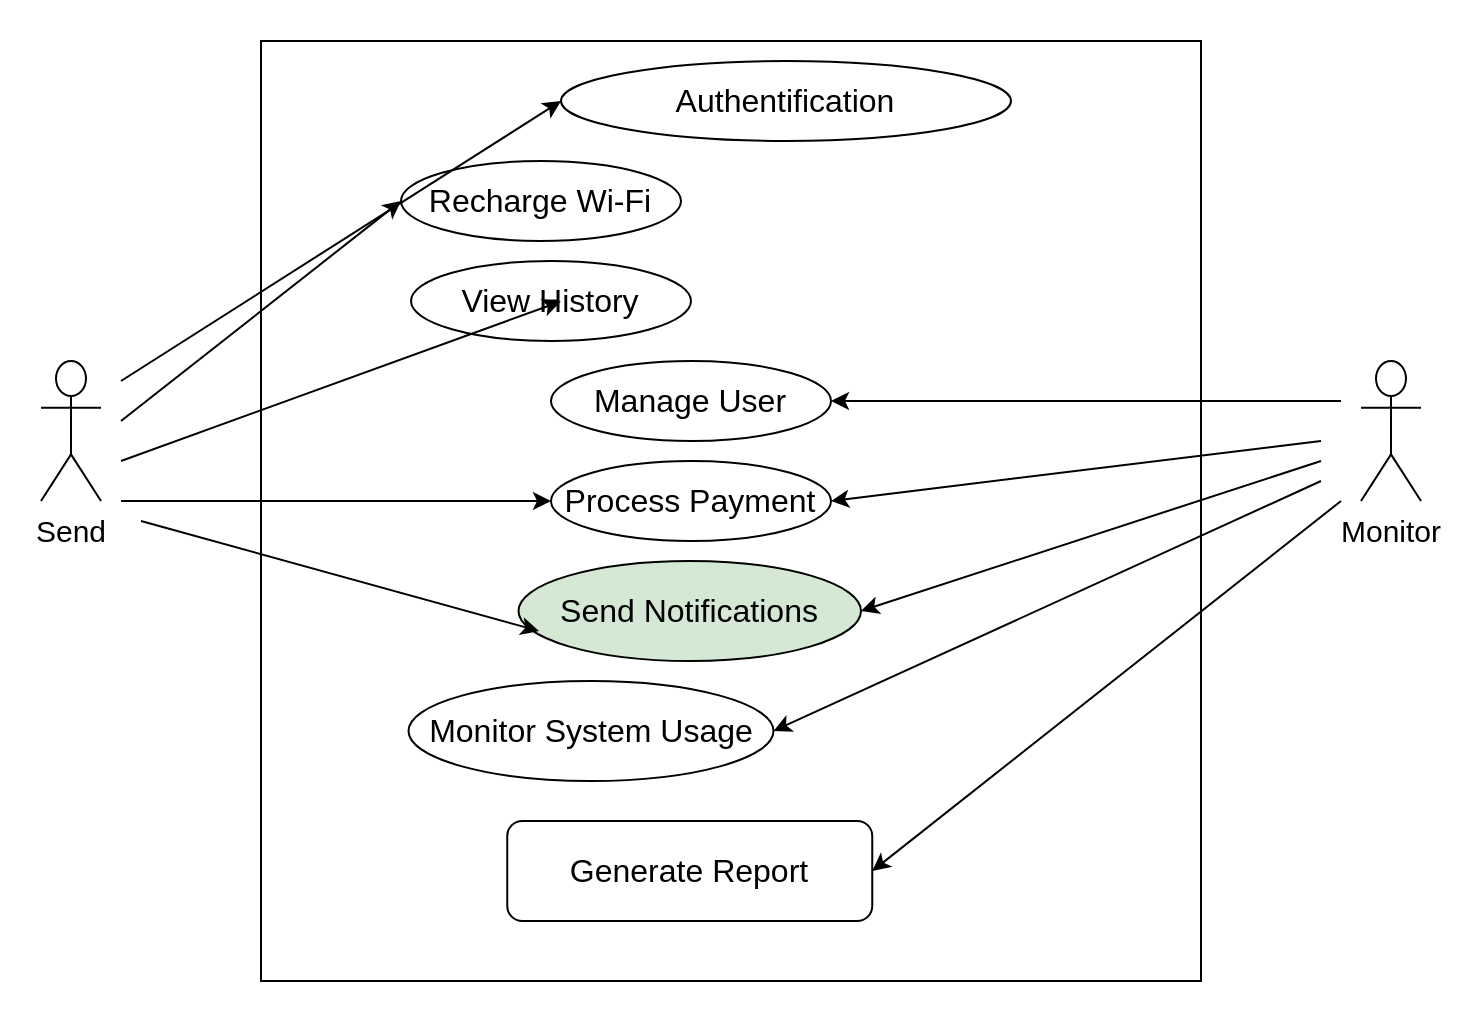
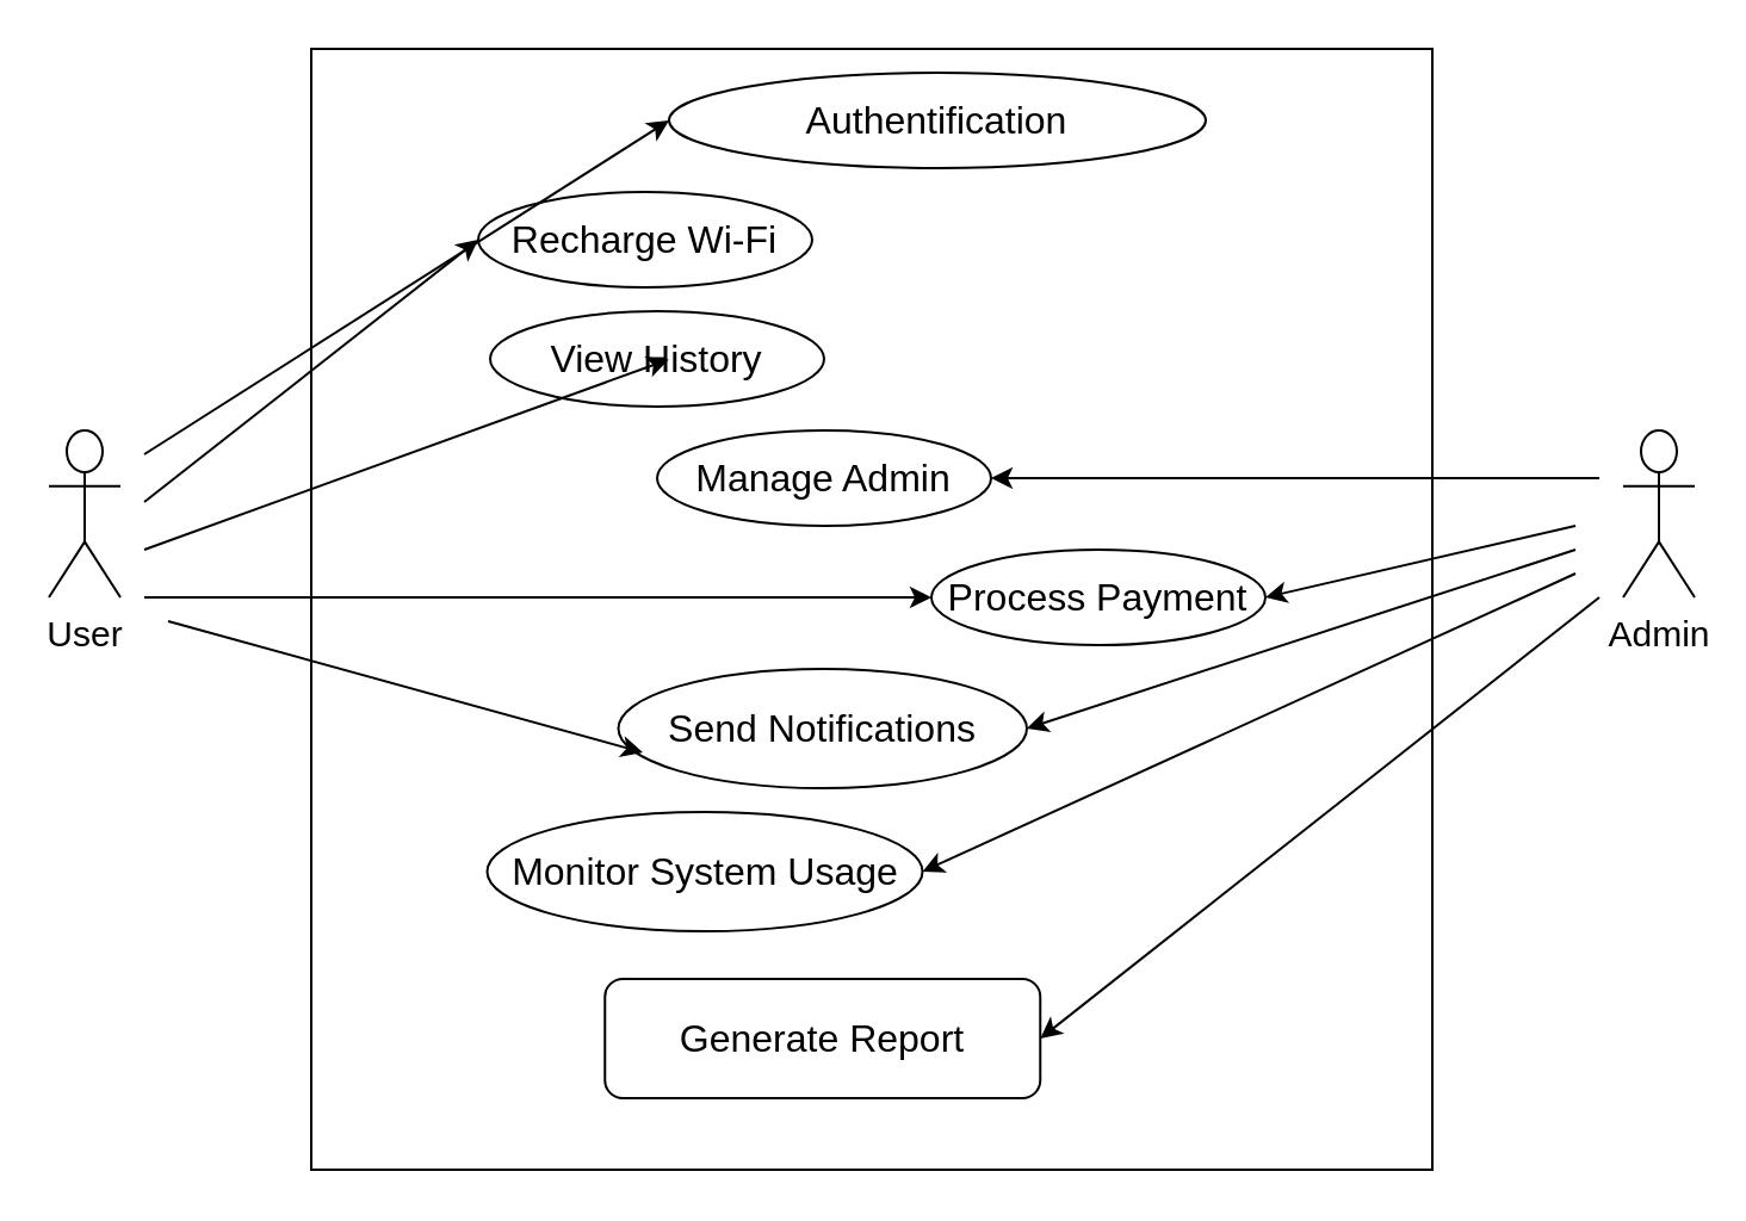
  <mxCell id="0" />
  <mxCell id="1" parent="0" />
- <mxCell id="2" value="&lt;font style=&quot;font-size: 15px;&quot;&gt;Send&lt;/font&gt;" style="shape=umlActor;verticalLabelPosition=bottom;verticalAlign=top;html=1;outlineConnect=0;" vertex="1" parent="1"><mxGeometry x="20" y="180" width="30" height="70" as="geometry" /></mxCell>
- <mxCell id="3" value="&lt;font style=&quot;font-size: 15px;&quot;&gt;Monitor&lt;/font&gt;" style="shape=umlActor;verticalLabelPosition=bottom;verticalAlign=top;html=1;outlineConnect=0;" vertex="1" parent="1"><mxGeometry x="680" y="180" width="30" height="70" as="geometry" /></mxCell>
+ <mxCell id="2" value="&lt;font style=&quot;font-size: 15px;&quot;&gt;User&lt;/font&gt;" style="shape=umlActor;verticalLabelPosition=bottom;verticalAlign=top;html=1;outlineConnect=0;" vertex="1" parent="1"><mxGeometry x="20" y="180" width="30" height="70" as="geometry" /></mxCell>
+ <mxCell id="3" value="&lt;font style=&quot;font-size: 15px;&quot;&gt;Admin&lt;/font&gt;" style="shape=umlActor;verticalLabelPosition=bottom;verticalAlign=top;html=1;outlineConnect=0;" vertex="1" parent="1"><mxGeometry x="680" y="180" width="30" height="70" as="geometry" /></mxCell>
  <mxCell id="4" value="" style="whiteSpace=wrap;html=1;aspect=fixed;" vertex="1" parent="1"><mxGeometry x="130" y="20" width="470" height="470" as="geometry" /></mxCell>
  <mxCell id="5" value="&lt;font style=&quot;font-size: 16px;&quot;&gt;Recharge Wi-Fi&lt;/font&gt;" style="ellipse;whiteSpace=wrap;html=1;" vertex="1" parent="1"><mxGeometry x="200" y="80" width="140" height="40" as="geometry" /></mxCell>
  <mxCell id="6" value="&lt;font style=&quot;font-size: 16px;&quot;&gt;Authentification&lt;/font&gt;" style="ellipse;whiteSpace=wrap;html=1;" vertex="1" parent="1"><mxGeometry x="280" y="30" width="225" height="40" as="geometry" /></mxCell>
  <mxCell id="7" value="&lt;span style=&quot;font-size: 16px;&quot;&gt;View History&lt;/span&gt;" style="ellipse;whiteSpace=wrap;html=1;" vertex="1" parent="1"><mxGeometry x="205" y="130" width="140" height="40" as="geometry" /></mxCell>
- <mxCell id="8" value="&lt;span style=&quot;font-size: 16px;&quot;&gt;Manage User&lt;/span&gt;" style="ellipse;whiteSpace=wrap;html=1;" vertex="1" parent="1"><mxGeometry x="275" y="180" width="140" height="40" as="geometry" /></mxCell>
+ <mxCell id="8" value="&lt;span style=&quot;font-size: 16px;&quot;&gt;Manage Admin&lt;/span&gt;" style="ellipse;whiteSpace=wrap;html=1;" vertex="1" parent="1"><mxGeometry x="275" y="180" width="140" height="40" as="geometry" /></mxCell>
  <mxCell id="9" value="&lt;span style=&quot;font-size: 16px;&quot;&gt;Monitor System Usage&lt;/span&gt;" style="ellipse;whiteSpace=wrap;html=1;" vertex="1" parent="1"><mxGeometry x="203.75" y="340" width="182.5" height="50" as="geometry" /></mxCell>
- <mxCell id="10" value="&lt;span style=&quot;font-size: 16px;&quot;&gt;Process Payment&lt;/span&gt;" style="ellipse;whiteSpace=wrap;html=1;" vertex="1" parent="1"><mxGeometry x="275" y="230" width="140" height="40" as="geometry" /></mxCell>
- <mxCell id="11" value="&lt;span style=&quot;font-size: 16px;&quot;&gt;Send Notifications&lt;/span&gt;" style="ellipse;whiteSpace=wrap;html=1;fillColor=#d5e8d4;" vertex="1" parent="1"><mxGeometry x="258.75" y="280" width="171.25" height="50" as="geometry" /></mxCell>
+ <mxCell id="10" value="&lt;span style=&quot;font-size: 16px;&quot;&gt;Process Payment&lt;/span&gt;" style="ellipse;whiteSpace=wrap;html=1;" vertex="1" parent="1"><mxGeometry x="390" y="230" width="140" height="40" as="geometry" /></mxCell>
+ <mxCell id="11" value="&lt;span style=&quot;font-size: 16px;&quot;&gt;Send Notifications&lt;/span&gt;" style="ellipse;whiteSpace=wrap;html=1;" vertex="1" parent="1"><mxGeometry x="258.75" y="280" width="171.25" height="50" as="geometry" /></mxCell>
  <mxCell id="12" value="&lt;span style=&quot;font-size: 16px;&quot;&gt;Generate Report&lt;/span&gt;" style="whiteSpace=wrap;html=1;rounded=1;" vertex="1" parent="1"><mxGeometry x="253.13" y="410" width="182.5" height="50" as="geometry" /></mxCell>
  <mxCell id="13" value="" style="endArrow=classic;html=1;rounded=0;entryX=0;entryY=0.5;entryDx=0;entryDy=0;" edge="1" parent="1" target="6"><mxGeometry width="50" height="50" relative="1" as="geometry"><mxPoint x="60" y="190" as="sourcePoint" /><mxPoint x="160" y="140" as="targetPoint" /></mxGeometry></mxCell>
  <mxCell id="14" value="" style="endArrow=classic;html=1;rounded=0;entryX=0;entryY=0.5;entryDx=0;entryDy=0;" edge="1" parent="1" target="5"><mxGeometry width="50" height="50" relative="1" as="geometry"><mxPoint x="60" y="210" as="sourcePoint" /><mxPoint x="140" y="170" as="targetPoint" /></mxGeometry></mxCell>
  <mxCell id="15" value="" style="endArrow=classic;html=1;rounded=0;entryX=0.319;entryY=0.277;entryDx=0;entryDy=0;entryPerimeter=0;" edge="1" parent="1" target="4"><mxGeometry width="50" height="50" relative="1" as="geometry"><mxPoint x="60" y="230" as="sourcePoint" /><mxPoint x="140" y="190" as="targetPoint" /></mxGeometry></mxCell>
  <mxCell id="16" value="" style="endArrow=classic;html=1;rounded=0;entryX=1;entryY=0.5;entryDx=0;entryDy=0;" edge="1" parent="1" target="10"><mxGeometry width="50" height="50" relative="1" as="geometry"><mxPoint x="660" y="220" as="sourcePoint" /><mxPoint x="430" y="260" as="targetPoint" /></mxGeometry></mxCell>
  <mxCell id="17" value="" style="endArrow=classic;html=1;rounded=0;entryX=1;entryY=0.5;entryDx=0;entryDy=0;" edge="1" parent="1"><mxGeometry width="50" height="50" relative="1" as="geometry"><mxPoint x="670" y="200" as="sourcePoint" /><mxPoint x="415" y="200" as="targetPoint" /></mxGeometry></mxCell>
  <mxCell id="18" value="" style="endArrow=classic;html=1;rounded=0;entryX=0;entryY=0.5;entryDx=0;entryDy=0;" edge="1" parent="1" target="10"><mxGeometry width="50" height="50" relative="1" as="geometry"><mxPoint x="60" y="250" as="sourcePoint" /><mxPoint x="190" y="280" as="targetPoint" /></mxGeometry></mxCell>
  <mxCell id="19" value="" style="endArrow=classic;html=1;rounded=0;entryX=1;entryY=0.5;entryDx=0;entryDy=0;" edge="1" parent="1" target="11"><mxGeometry width="50" height="50" relative="1" as="geometry"><mxPoint x="660" y="230" as="sourcePoint" /><mxPoint x="550" y="280" as="targetPoint" /></mxGeometry></mxCell>
  <mxCell id="20" value="" style="endArrow=classic;html=1;rounded=0;entryX=1;entryY=0.5;entryDx=0;entryDy=0;" edge="1" parent="1" target="9"><mxGeometry width="50" height="50" relative="1" as="geometry"><mxPoint x="660" y="240" as="sourcePoint" /><mxPoint x="530" y="340" as="targetPoint" /></mxGeometry></mxCell>
  <mxCell id="21" value="" style="endArrow=classic;html=1;rounded=0;entryX=1;entryY=0.5;entryDx=0;entryDy=0;" edge="1" parent="1" target="12"><mxGeometry width="50" height="50" relative="1" as="geometry"><mxPoint x="670" y="250" as="sourcePoint" /><mxPoint x="520" y="370" as="targetPoint" /></mxGeometry></mxCell>
  <mxCell id="22" value="" style="endArrow=classic;html=1;rounded=0;entryX=0;entryY=0.5;entryDx=0;entryDy=0;" edge="1" parent="1"><mxGeometry width="50" height="50" relative="1" as="geometry"><mxPoint x="70" y="260" as="sourcePoint" /><mxPoint x="269" y="315" as="targetPoint" /></mxGeometry></mxCell>
